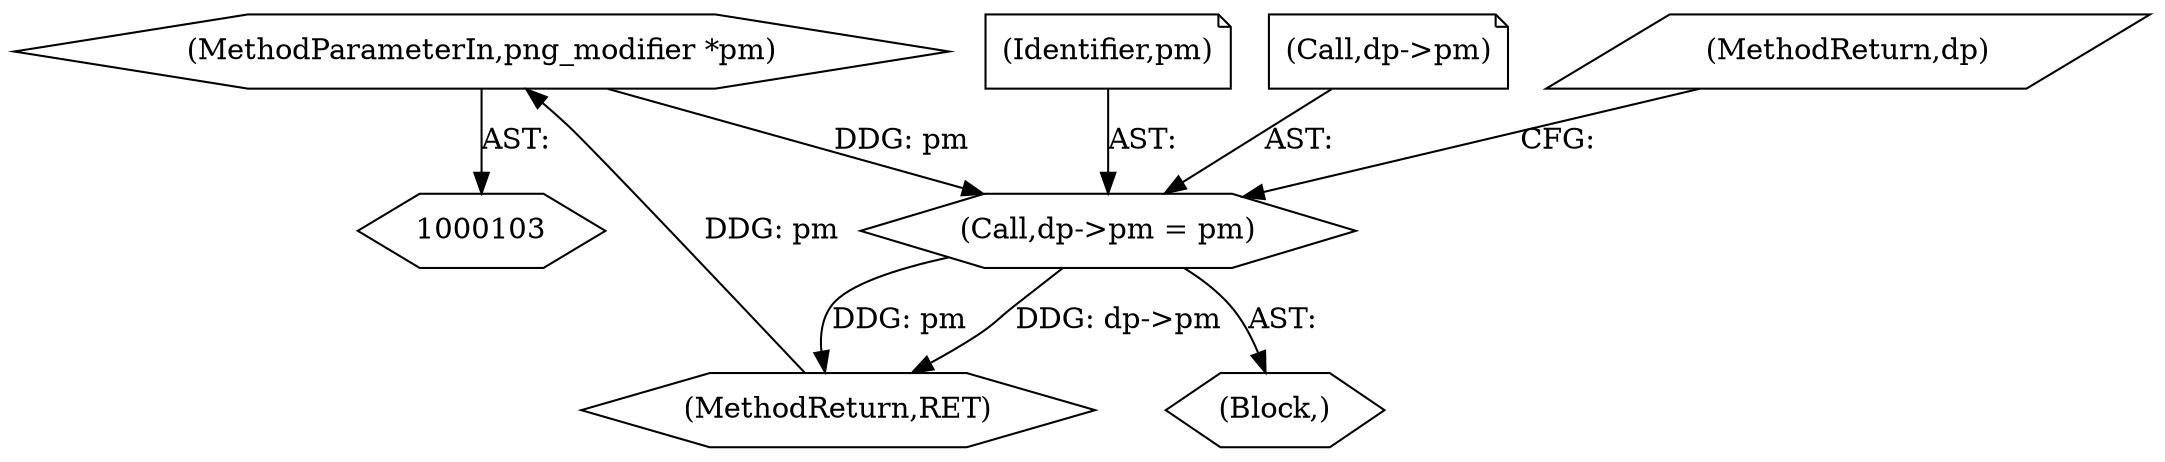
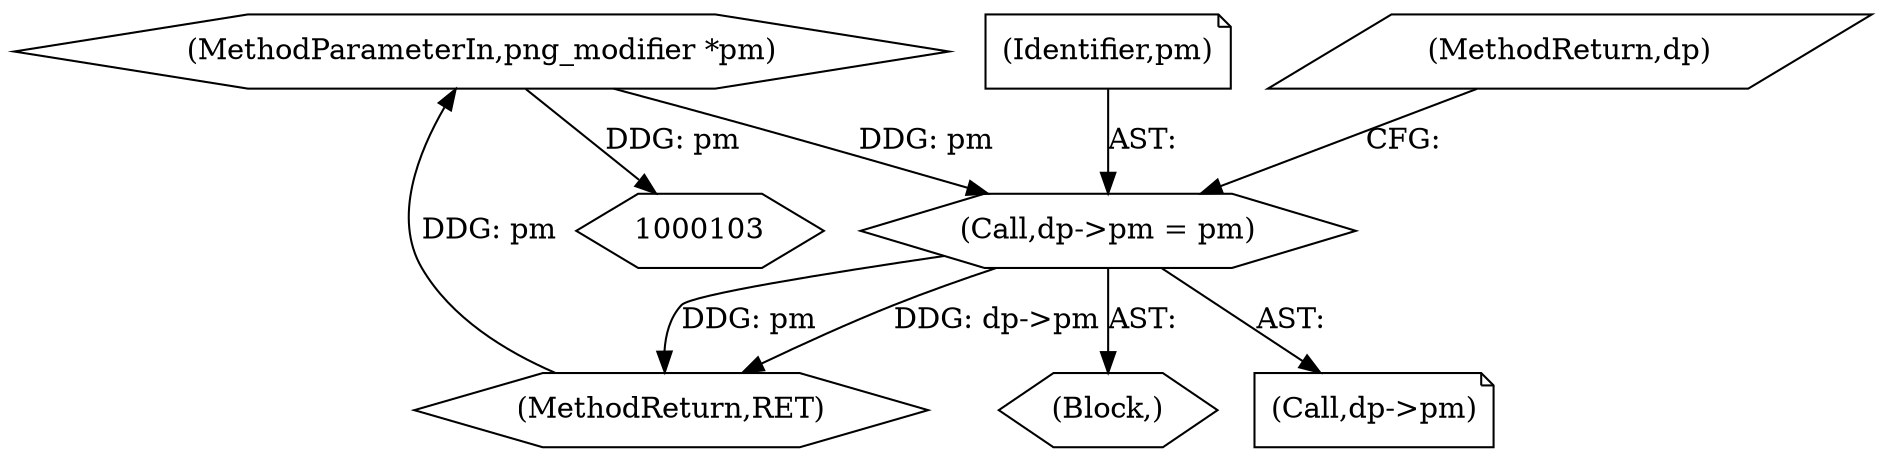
  digraph {
    node [shape=hexagon]
    n1 [label="(MethodParameterIn,png_modifier *pm)"]
    n2 [label="(Call,dp->pm = pm)"]
    1000103
    n4 [label="(MethodReturn,RET)"]
    n5 [label="(Block,)"]
    n6 [label="(Identifier,pm)" shape=note]
    n7 [label="(Call,dp->pm)" shape=note]
    n8 [label="(MethodReturn,dp)" shape=parallelogram]
    n1 -> n2 [label="DDG: pm"]
-   n1 -> 1000103 [label="AST: "]
+   n1 -> 1000103 [label="DDG: pm"]
    n2 -> n4 [label="DDG: dp->pm"]
    n2 -> n4 [label="DDG: pm"]
    n2 -> n5 [label="AST: "]
    n4 -> n1 [label="DDG: pm"]
    n6 -> n2 [label="AST: "]
-   n7 -> n2 [label="AST: "]
+   n2 -> n7 [label="AST: "]
    n8 -> n2 [label="CFG: "]
  }
